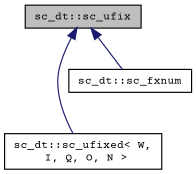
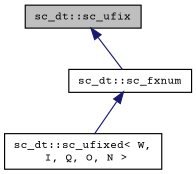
  digraph {
    fontname="Courier Prime"
    node [color=black fillcolor=white fontname="Courier Prime" fontsize=10 shape=record style=filled]
    edge [color=midnightblue dir=back fontname="Courier Prime" fontsize=10 labelfontname=FreeSans labelfontsize=10 style=solid]
    n1 [fillcolor=grey75 fontcolor=black height=0.2 label="sc_dt::sc_ufix" width=0.4]
    n2 [height=0.2 label="sc_dt::sc_ufixed\< W,\l I, Q, O, N \>" width=0.4]
    n3 [height=0.2 label="sc_dt::sc_fxnum" width=0.4]
-   n1 -> n2
+   n3 -> n2
    n1 -> n3
  }
